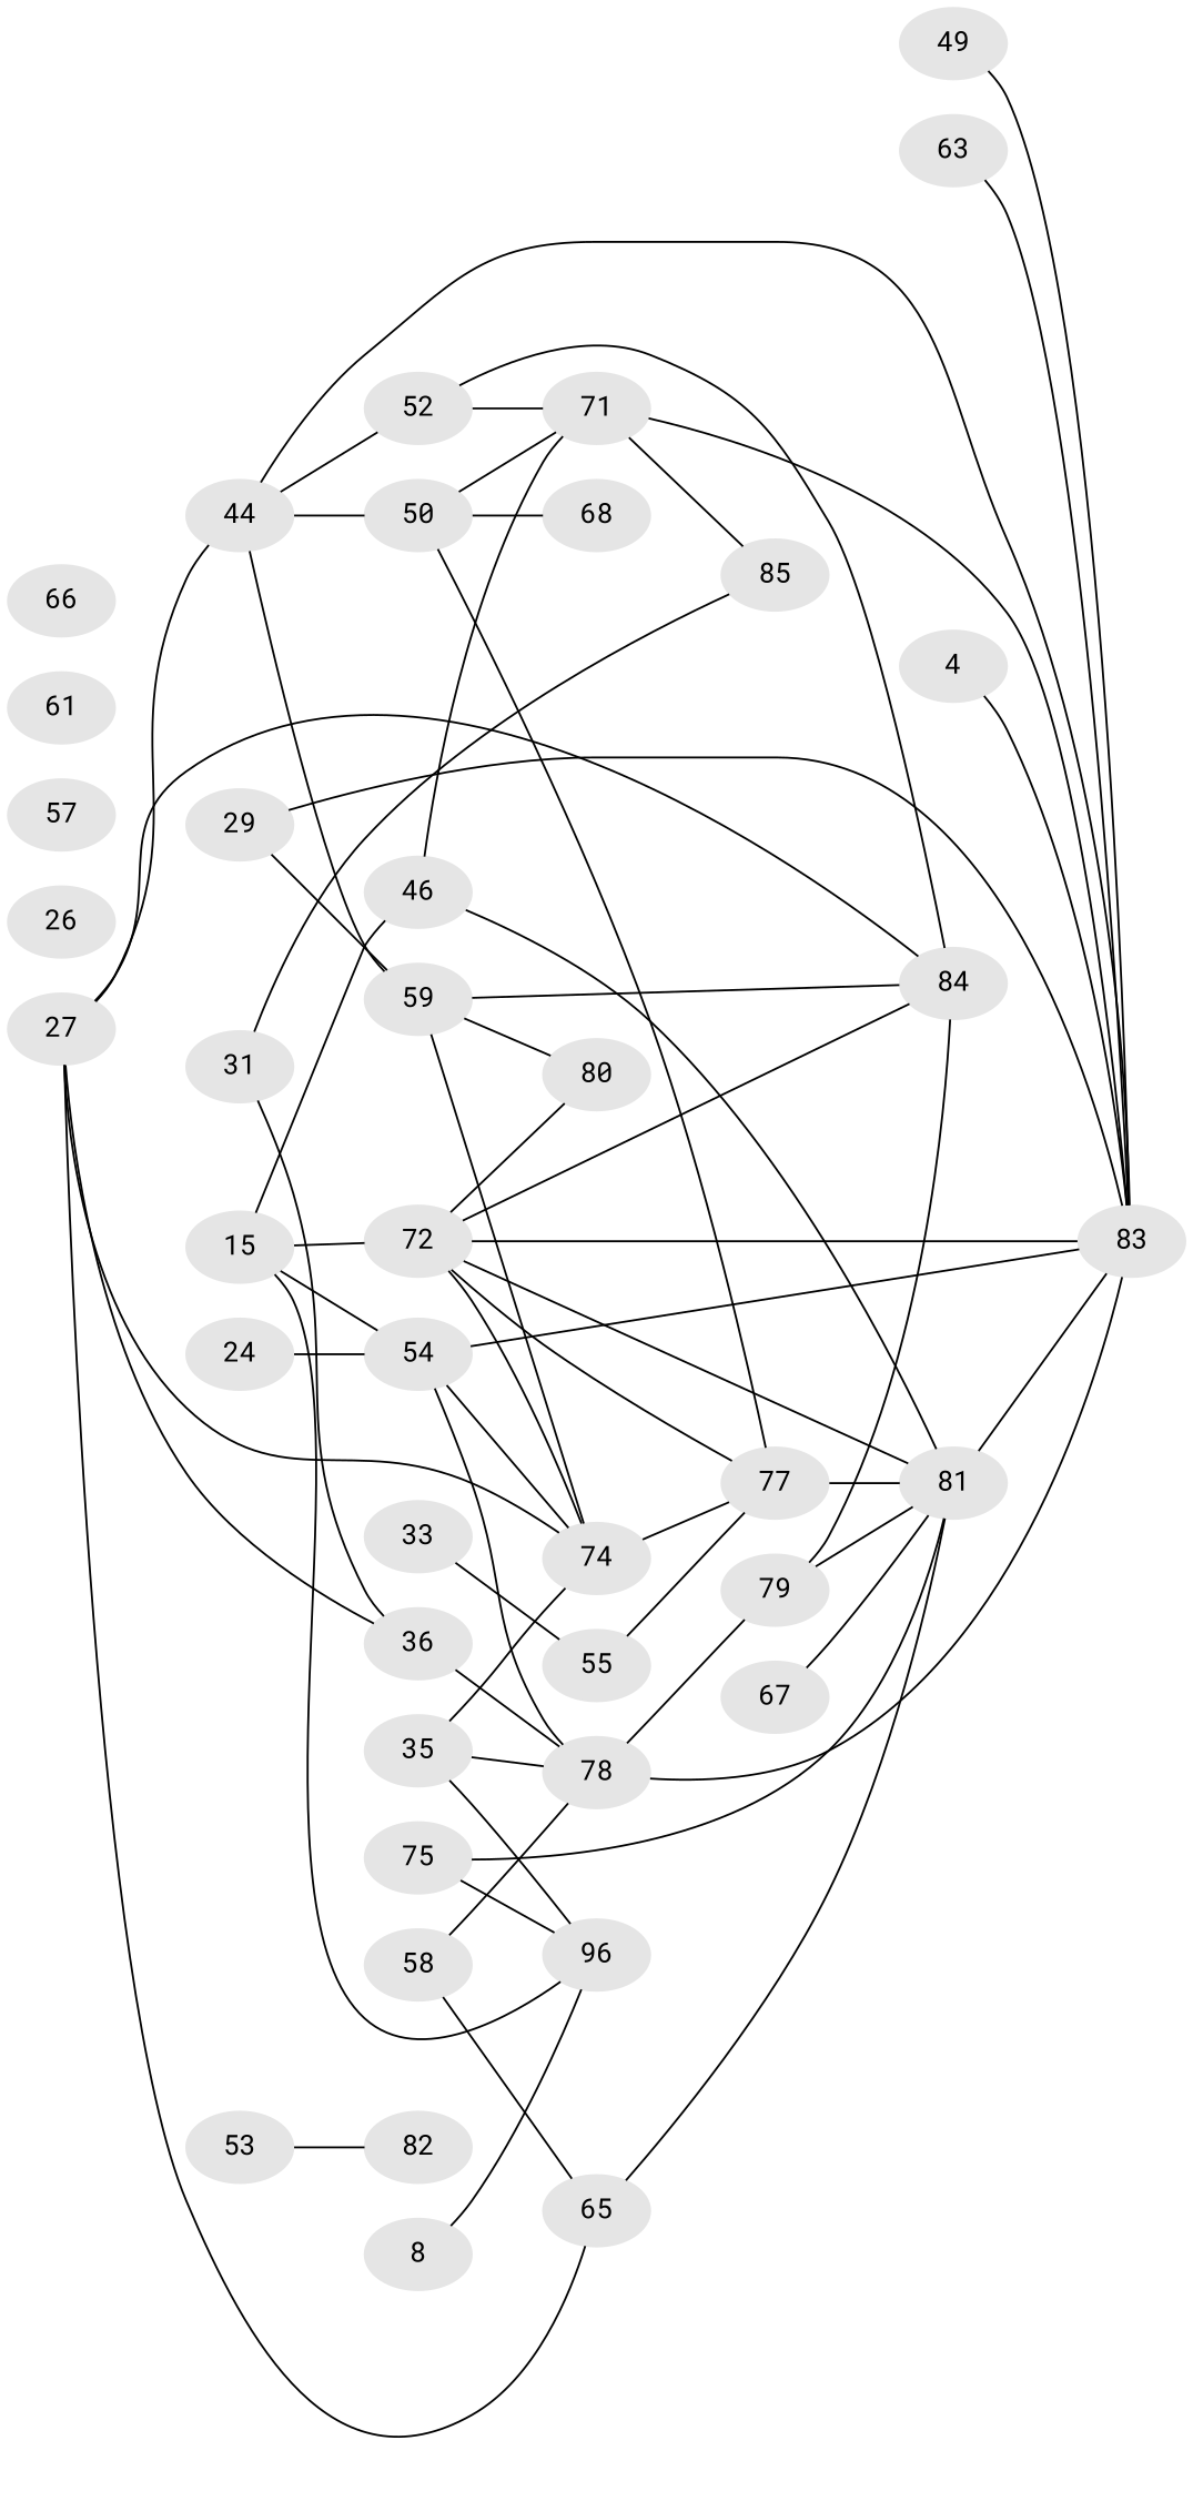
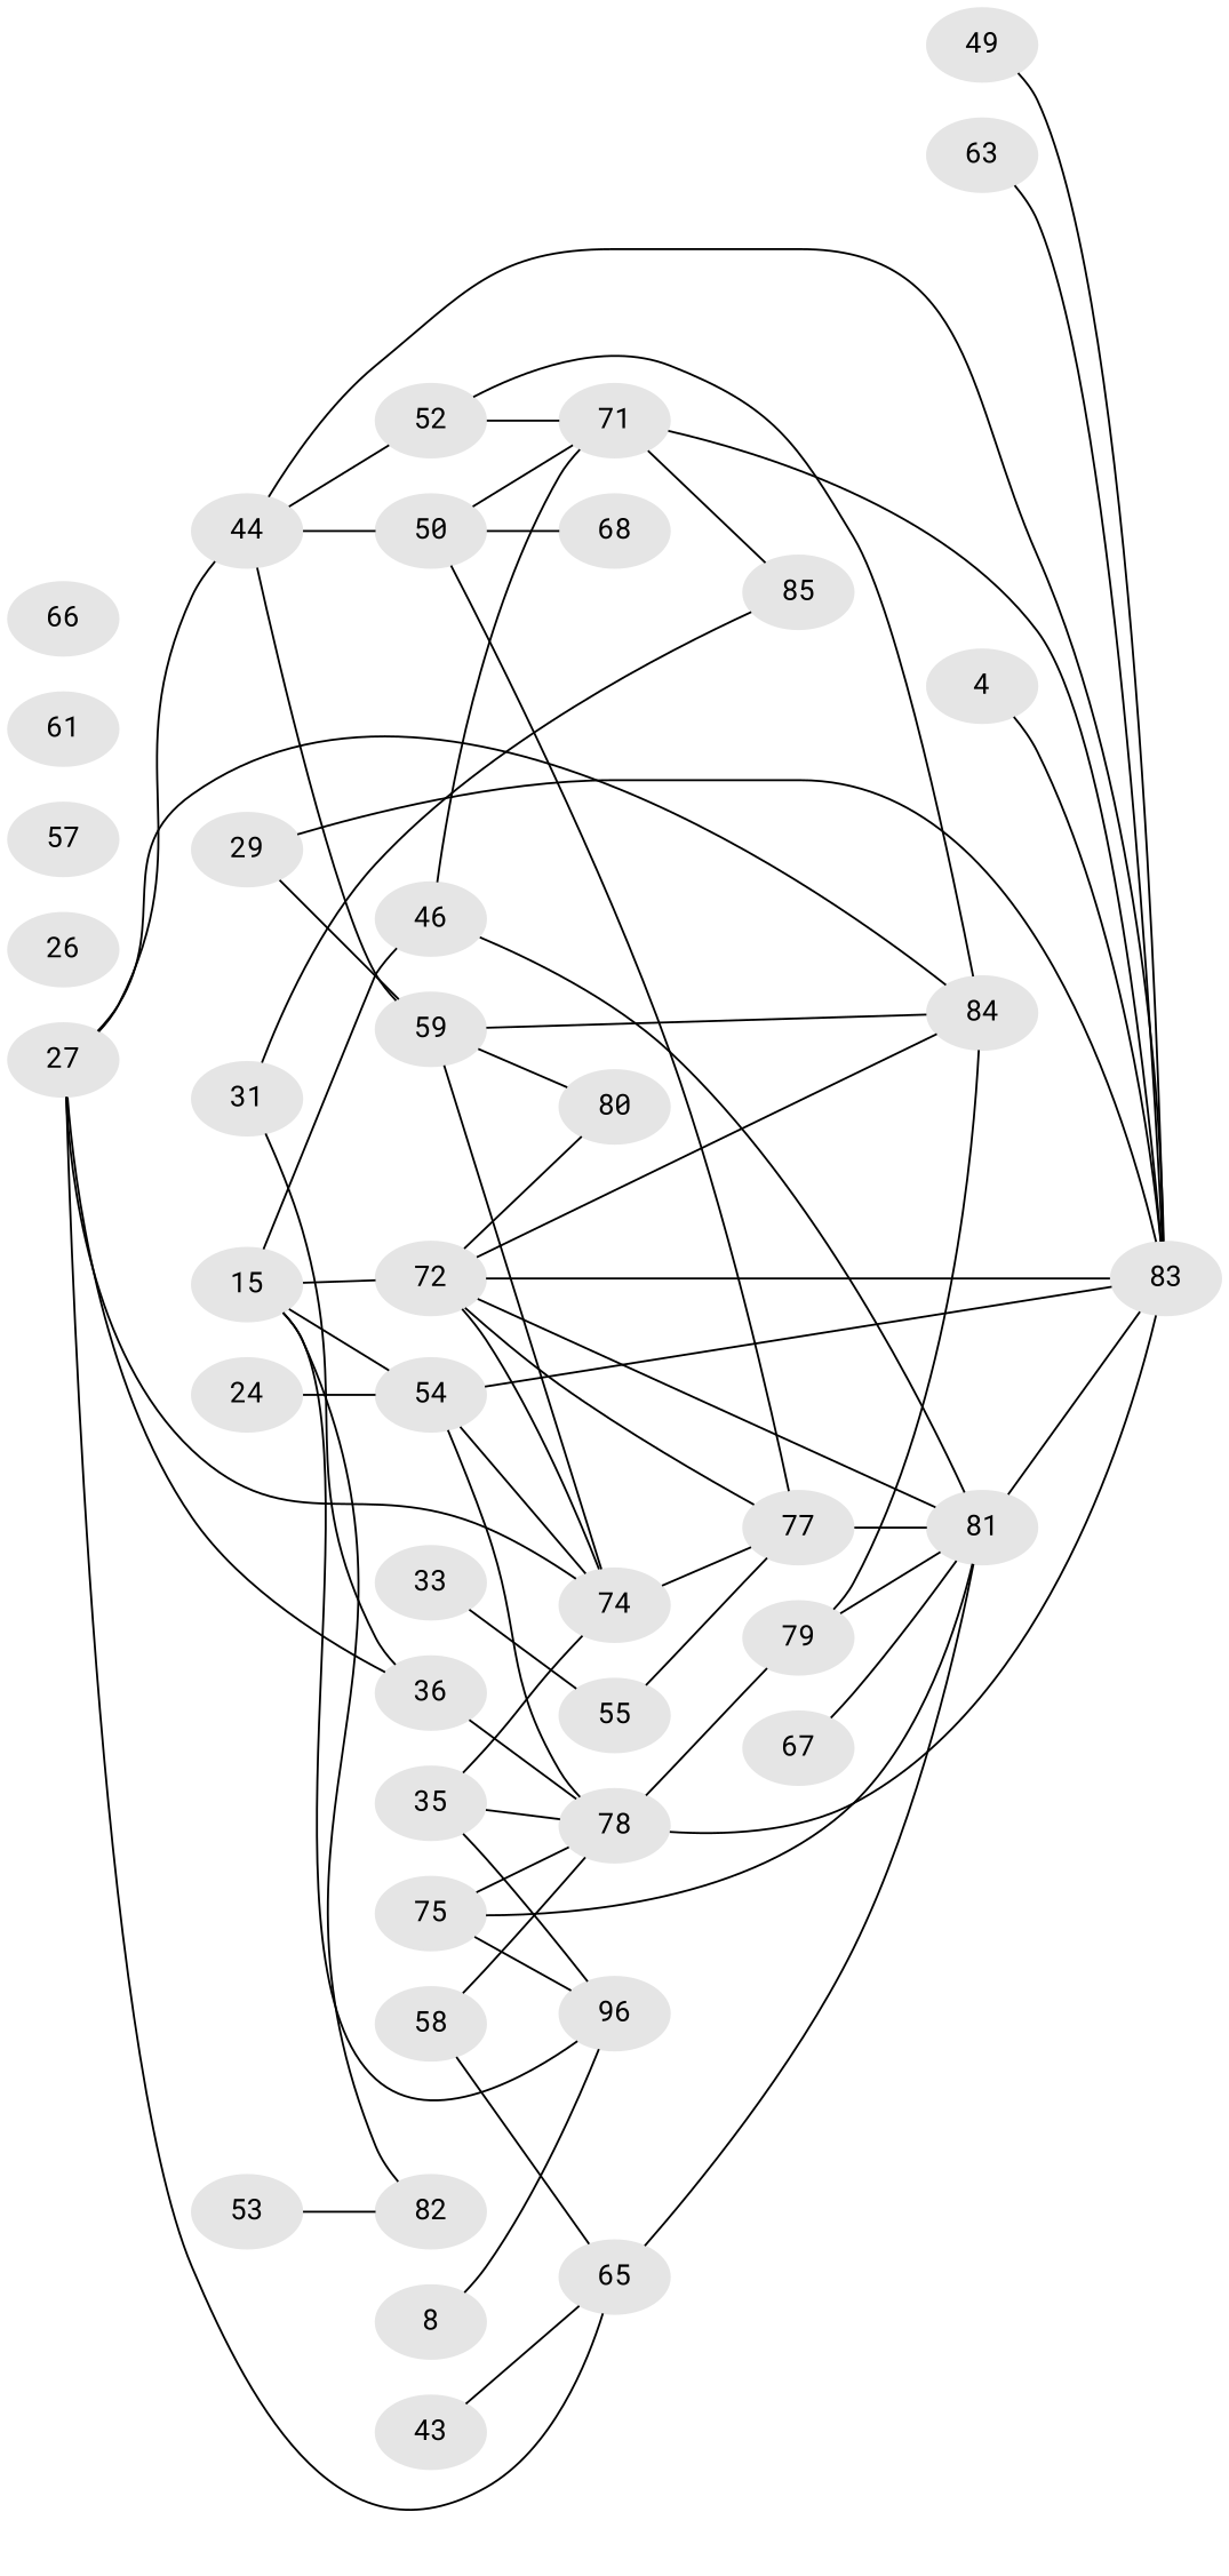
  graph {
    fontname="Roboto Mono"
    rankdir=LR
    node [color=gray90 fontname="Roboto Mono" style=filled]
    edge [fontname="Roboto Mono"]
    83 [super="+30+48+41"]
    4
    n3 [label=96]
    8
    15 [super="+10"]
    46 [super="+1+14+28"]
    54 [super="+6"]
    72 [super="+16+64+69"]
    82 [super="+76"]
    71 [super="+12+47"]
    81 [super="+9+70"]
    74 [super="+73"]
    78 [super="+38"]
    84
    77 [super="+45"]
    80 [super="+19+37+22"]
    24
    26
    27 [super="+13"]
    36 [super="+17"]
    44 [super="+42"]
    65
    59 [super="+51+7"]
    50
    52 [super="+40"]
    29
    31
    85
    33
    55
    75 [super="+62"]
    35
    79 [super="+2"]
+   43
    68
    49
    53 [super="+32"]
    57
    58
    61
    63
    66
    67
    4 -- 83
    8 -- n3
    15 -- n3
    15 -- 46
    15 -- 54 [weight=4]
    15 -- 72 [weight=2]
+   15 -- 82 [weight=2]
    46 -- 71
    46 -- 81
    54 -- 83 [weight=2]
    54 -- 74 [weight=2]
    54 -- 78
    72 -- 83 [weight=3]
    72 -- 81 [weight=2]
    72 -- 74
    72 -- 84
    72 -- 77
    72 -- 80 [weight=4]
    71 -- 83
    71 -- 85
    81 -- 83 [weight=2]
    74 -- 77 [weight=2]
    78 -- 83 [weight=2]
    78 -- 79
    77 -- 81 [weight=3]
    24 -- 54
    27 -- 74
    27 -- 84
    27 -- 36
    27 -- 44 [weight=2]
    27 -- 65
    36 -- 78
    44 -- 83
    44 -- 59
    44 -- 50
    44 -- 52
    65 -- 81
    59 -- 74
    59 -- 84
    59 -- 80
    50 -- 71 [weight=2]
    50 -- 77
    50 -- 68
    52 -- 71
    52 -- 84
    29 -- 83
    29 -- 59
    31 -- 36
    31 -- 85
    33 -- 55
    55 -- 77
    75 -- n3 [weight=2]
    75 -- 81 [weight=2]
+   75 -- 78 [weight=2]
    35 -- n3
    35 -- 74
    35 -- 78
    79 -- 81 [weight=2]
    79 -- 84
+   43 -- 65
    49 -- 83
    53 -- 82
    58 -- 78
    58 -- 65
    63 -- 83
    67 -- 81
  }
